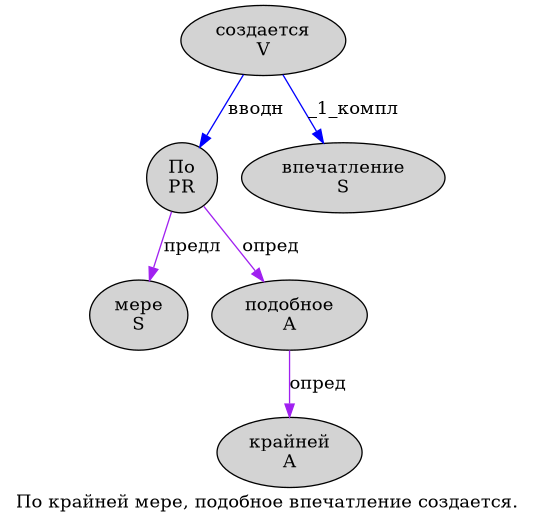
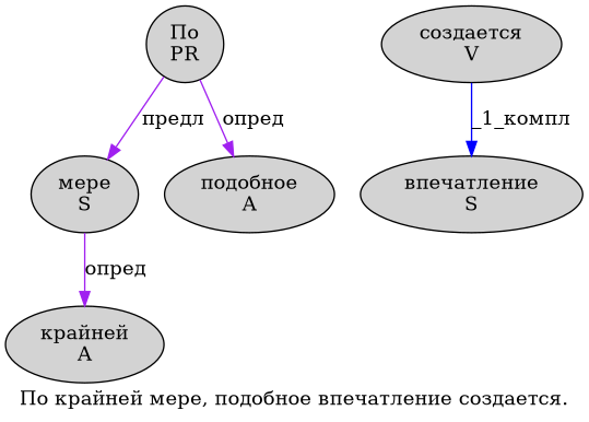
  digraph {
    label="По крайней мере, подобное впечатление создается."
    node [fillcolor=lightgray penwidth=1 shape=ellipse style=filled]
    edge [color=purple]
    n1 [label="По\nPR"]
    n2 [label="мере\nS"]
    n3 [label="подобное\nA"]
    n4 [label="крайней\nA"]
    n5 [label="впечатление\nS"]
    n6 [label="создается\nV"]
    n1 -> n2 [label="предл"]
    n1 -> n3 [label="опред"]
-   n3 -> n4 [label="опред"]
-   n6 -> n1 [color=blue label="вводн"]
+   n2 -> n4 [label="опред"]
    n6 -> n5 [color=blue label="_1_компл"]
  }
